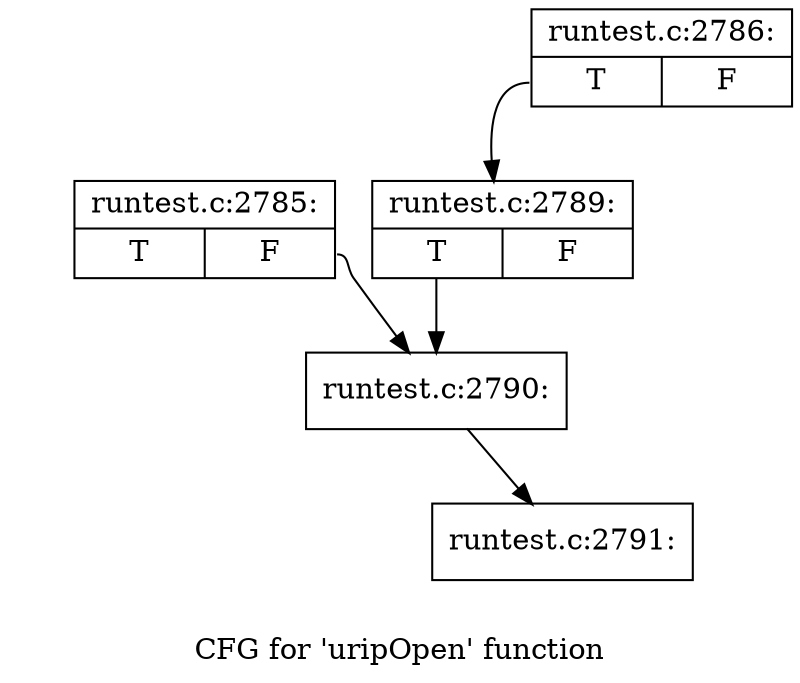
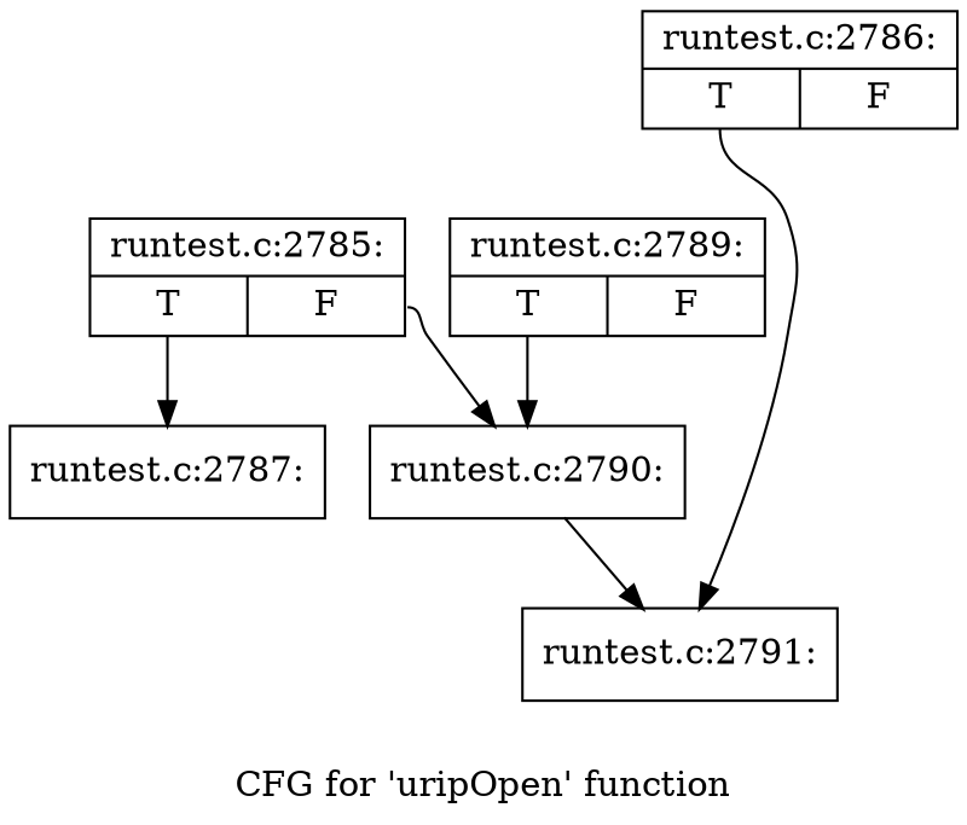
  digraph {
    label="CFG for 'uripOpen' function"
    node [shape=record]
    edge [tailport=s0]
    n1 [label="{runtest.c:2785:|{<s0>T|<s1>F}}"]
+   n2 [label="{runtest.c:2787:}"]
    n3 [label="{runtest.c:2790:}"]
    n4 [label="{runtest.c:2786:|{<s0>T|<s1>F}}"]
    n5 [label="{runtest.c:2789:|{<s0>T|<s1>F}}"]
    n6 [label="{runtest.c:2791:}"]
+   n1 -> n2
    n1 -> n3 [tailport=s1]
    n3 -> n6 [tailport=""]
-   n4 -> n5
+   n4 -> n6
    n5 -> n3
  }
